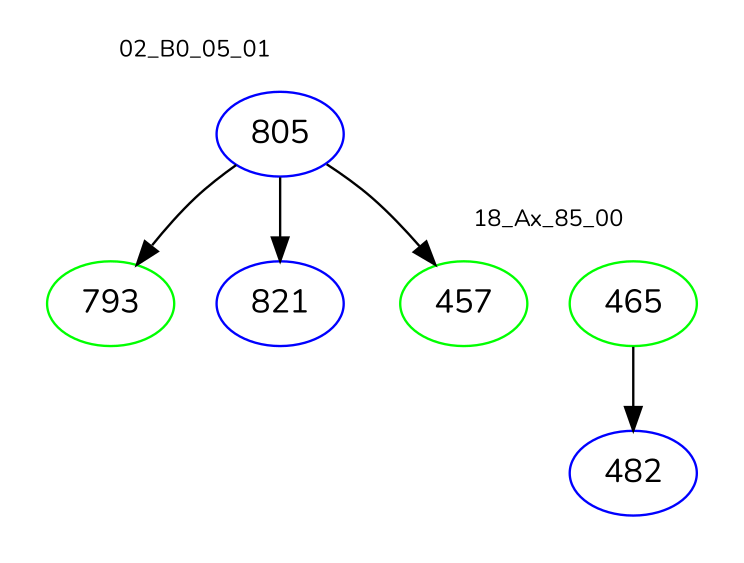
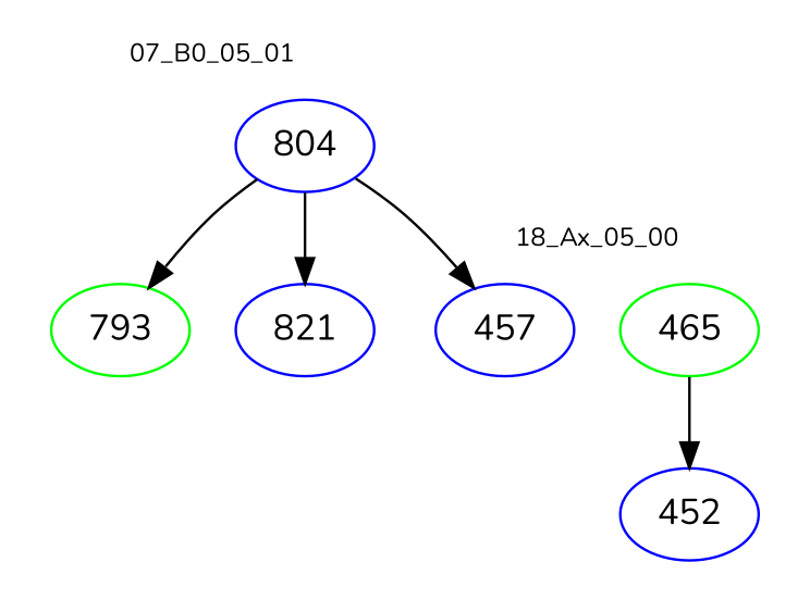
  digraph {
    fontname=Nunito
    node [color=green fontname=Nunito]
    edge [color=black fontname=Nunito]
    n1 [label=465]
-   n2 [label=457]
-   n3 [color=blue label=482]
-   n4 [color=blue label=805]
+   n2 [color=blue label=457]
+   n3 [color=blue label=452]
+   n4 [color=blue label=804]
    n5 [label=793]
    n6 [color=blue label=821]
    subgraph cluster_1 {
      color=white
      fontsize=10
-     label="18_Ax_85_00"
+     label="18_Ax_05_00"
      n1
      n2
      n3
    }
    subgraph cluster_2 {
      color=white
      fontsize=10
-     label="02_B0_05_01"
+     label="07_B0_05_01"
      n4
      n5
      n6
    }
    n1 -> n3
    n4 -> n2
    n4 -> n5
    n4 -> n6
  }
